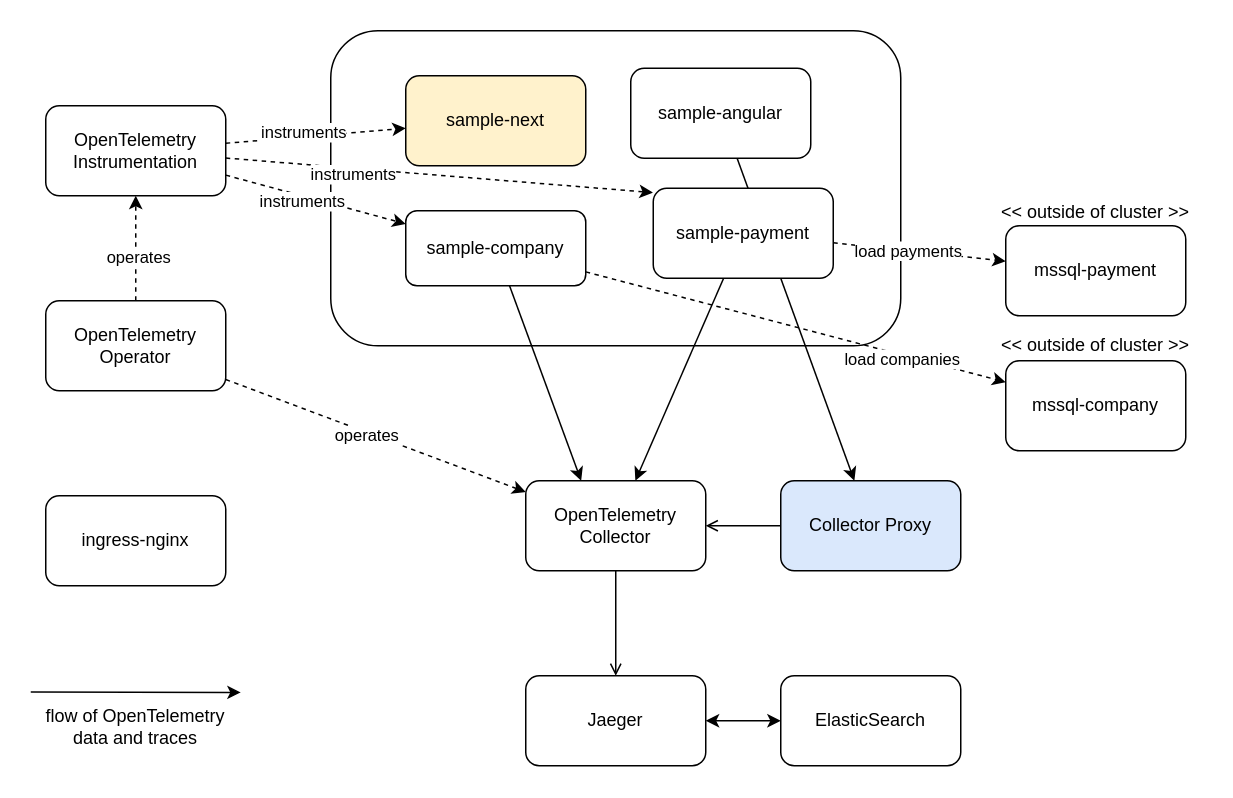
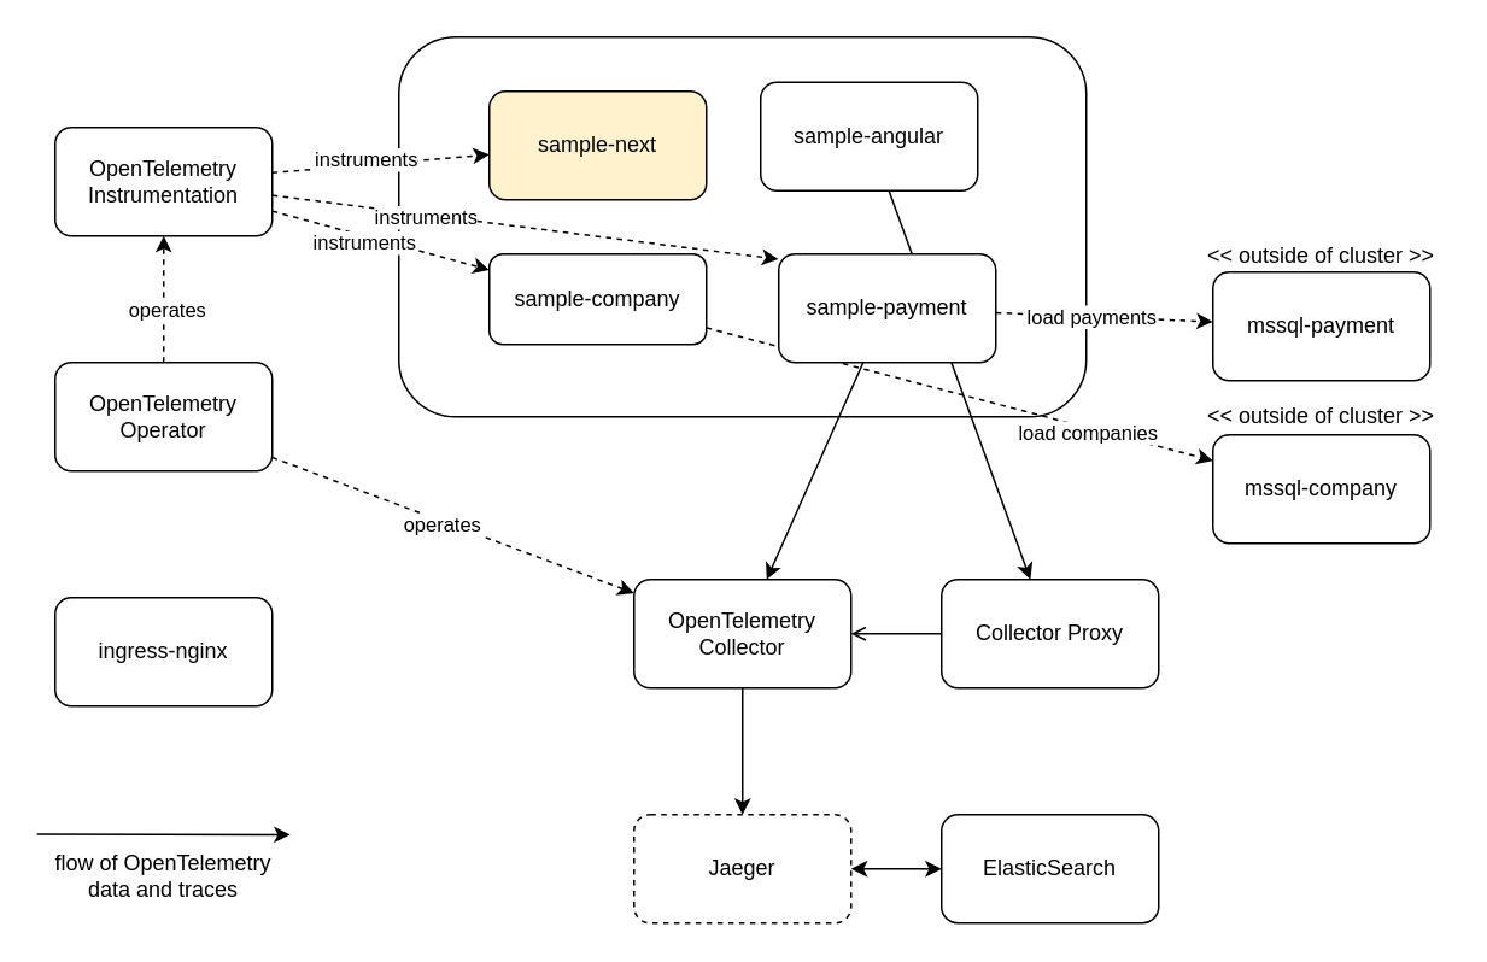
  <mxCell id="0" />
  <mxCell id="1" parent="0" />
- <mxCell id="2" style="edgeStyle=orthogonalEdgeStyle;rounded=0;orthogonalLoop=1;jettySize=auto;html=1;endArrow=open;" parent="1" source="3" target="12" edge="1"><mxGeometry relative="1" as="geometry" /></mxCell>
+ <mxCell id="2" style="edgeStyle=orthogonalEdgeStyle;rounded=0;orthogonalLoop=1;jettySize=auto;html=1;" parent="1" source="3" target="12" edge="1"><mxGeometry relative="1" as="geometry" /></mxCell>
  <mxCell id="3" value="OpenTelemetry Collector" style="rounded=1;whiteSpace=wrap;html=1;" parent="1" vertex="1"><mxGeometry x="350" y="320" width="120" height="60" as="geometry" /></mxCell>
  <mxCell id="4" style="rounded=0;orthogonalLoop=1;jettySize=auto;html=1;dashed=1;" parent="1" source="8" target="24" edge="1"><mxGeometry relative="1" as="geometry" /></mxCell>
  <mxCell id="5" value="operates" style="edgeLabel;html=1;align=center;verticalAlign=middle;resizable=0;points=[];" parent="4" vertex="1" connectable="0"><mxGeometry x="-0.147" y="-1" relative="1" as="geometry"><mxPoint as="offset" /></mxGeometry></mxCell>
  <mxCell id="6" style="rounded=0;orthogonalLoop=1;jettySize=auto;html=1;dashed=1;" parent="1" source="8" target="3" edge="1"><mxGeometry relative="1" as="geometry" /></mxCell>
  <mxCell id="7" value="operates" style="edgeLabel;html=1;align=center;verticalAlign=middle;resizable=0;points=[];" parent="6" vertex="1" connectable="0"><mxGeometry x="-0.053" y="-2" relative="1" as="geometry"><mxPoint as="offset" /></mxGeometry></mxCell>
  <mxCell id="8" value="OpenTelemetry Operator" style="rounded=1;whiteSpace=wrap;html=1;" parent="1" vertex="1"><mxGeometry x="30" y="200" width="120" height="60" as="geometry" /></mxCell>
  <mxCell id="9" style="edgeStyle=orthogonalEdgeStyle;rounded=0;orthogonalLoop=1;jettySize=auto;html=1;endArrow=open;" parent="1" source="10" target="3" edge="1"><mxGeometry relative="1" as="geometry" /></mxCell>
- <mxCell id="10" value="Collector Proxy" style="rounded=1;whiteSpace=wrap;html=1;fillColor=#dae8fc;" parent="1" vertex="1"><mxGeometry x="520" y="320" width="120" height="60" as="geometry" /></mxCell>
+ <mxCell id="10" value="Collector Proxy" style="rounded=1;whiteSpace=wrap;html=1;" parent="1" vertex="1"><mxGeometry x="520" y="320" width="120" height="60" as="geometry" /></mxCell>
  <mxCell id="11" style="edgeStyle=orthogonalEdgeStyle;rounded=0;orthogonalLoop=1;jettySize=auto;html=1;startArrow=classic;startFill=1;" parent="1" source="12" target="13" edge="1"><mxGeometry relative="1" as="geometry" /></mxCell>
- <mxCell id="12" value="Jaeger" style="rounded=1;whiteSpace=wrap;html=1;" parent="1" vertex="1"><mxGeometry x="350" y="450" width="120" height="60" as="geometry" /></mxCell>
+ <mxCell id="12" value="Jaeger" style="rounded=1;whiteSpace=wrap;html=1;dashed=1;" parent="1" vertex="1"><mxGeometry x="350" y="450" width="120" height="60" as="geometry" /></mxCell>
  <mxCell id="13" value="ElasticSearch" style="rounded=1;whiteSpace=wrap;html=1;" parent="1" vertex="1"><mxGeometry x="520" y="450" width="120" height="60" as="geometry" /></mxCell>
  <mxCell id="14" value="" style="rounded=1;whiteSpace=wrap;html=1;" parent="1" vertex="1"><mxGeometry x="220" y="20" width="380" height="210" as="geometry" /></mxCell>
  <mxCell id="15" style="rounded=0;orthogonalLoop=1;jettySize=auto;html=1;" parent="1" source="36" target="3" edge="1"><mxGeometry relative="1" as="geometry" /></mxCell>
  <mxCell id="16" style="rounded=0;orthogonalLoop=1;jettySize=auto;html=1;dashed=1;" parent="1" source="36" target="33" edge="1"><mxGeometry relative="1" as="geometry" /></mxCell>
  <mxCell id="17" value="load payments" style="edgeLabel;html=1;align=center;verticalAlign=middle;resizable=0;points=[];" parent="16" vertex="1" connectable="0"><mxGeometry x="-0.209" y="1" relative="1" as="geometry"><mxPoint x="4" y="1" as="offset" /></mxGeometry></mxCell>
  <mxCell id="18" style="rounded=0;orthogonalLoop=1;jettySize=auto;html=1;dashed=1;" parent="1" source="24" target="37" edge="1"><mxGeometry relative="1" as="geometry" /></mxCell>
  <mxCell id="19" value="instruments" style="edgeLabel;html=1;align=center;verticalAlign=middle;resizable=0;points=[];" parent="18" vertex="1" connectable="0"><mxGeometry x="-0.211" relative="1" as="geometry"><mxPoint x="3" y="4" as="offset" /></mxGeometry></mxCell>
  <mxCell id="20" style="rounded=0;orthogonalLoop=1;jettySize=auto;html=1;dashed=1;entryX=-0.002;entryY=0.048;entryDx=0;entryDy=0;entryPerimeter=0;" parent="1" source="24" target="36" edge="1"><mxGeometry relative="1" as="geometry" /></mxCell>
  <mxCell id="21" value="instruments" style="edgeLabel;html=1;align=center;verticalAlign=middle;resizable=0;points=[];" parent="20" vertex="1" connectable="0"><mxGeometry x="-0.755" relative="1" as="geometry"><mxPoint x="50" y="8" as="offset" /></mxGeometry></mxCell>
  <mxCell id="22" style="rounded=0;orthogonalLoop=1;jettySize=auto;html=1;dashed=1;" parent="1" source="24" target="28" edge="1"><mxGeometry relative="1" as="geometry" /></mxCell>
  <mxCell id="23" value="instruments" style="edgeLabel;html=1;align=center;verticalAlign=middle;resizable=0;points=[];" parent="22" vertex="1" connectable="0"><mxGeometry x="-0.143" y="-2" relative="1" as="geometry"><mxPoint y="-5" as="offset" /></mxGeometry></mxCell>
  <mxCell id="24" value="OpenTelemetry Instrumentation" style="rounded=1;whiteSpace=wrap;html=1;" parent="1" vertex="1"><mxGeometry x="30" y="70" width="120" height="60" as="geometry" /></mxCell>
  <mxCell id="25" style="rounded=0;orthogonalLoop=1;jettySize=auto;html=1;dashed=1;" parent="1" source="37" target="31" edge="1"><mxGeometry relative="1" as="geometry" /></mxCell>
  <mxCell id="26" value="load companies" style="edgeLabel;html=1;align=center;verticalAlign=middle;resizable=0;points=[];" parent="25" vertex="1" connectable="0"><mxGeometry x="0.421" relative="1" as="geometry"><mxPoint x="11" y="5" as="offset" /></mxGeometry></mxCell>
- <mxCell id="27" style="rounded=0;orthogonalLoop=1;jettySize=auto;html=1;entryX=0.308;entryY=0;entryDx=0;entryDy=0;entryPerimeter=0;" parent="1" source="37" target="3" edge="1"><mxGeometry relative="1" as="geometry" /></mxCell>
  <mxCell id="28" value="sample-next" style="rounded=1;whiteSpace=wrap;html=1;fillColor=#fff2cc;" parent="1" vertex="1"><mxGeometry x="270" y="50" width="120" height="60" as="geometry" /></mxCell>
  <mxCell id="29" value="" style="endArrow=classic;html=1;rounded=0;" parent="1" edge="1"><mxGeometry width="50" height="50" relative="1" as="geometry"><mxPoint x="20" y="460.88" as="sourcePoint" /><mxPoint x="160" y="461.12" as="targetPoint" /></mxGeometry></mxCell>
  <mxCell id="30" value="flow of OpenTelemetry data and traces" style="text;html=1;align=center;verticalAlign=middle;whiteSpace=wrap;rounded=0;" parent="1" vertex="1"><mxGeometry x="20" y="469.12" width="140" height="30" as="geometry" /></mxCell>
  <mxCell id="31" value="mssql-company" style="rounded=1;whiteSpace=wrap;html=1;" parent="1" vertex="1"><mxGeometry x="670" y="240" width="120" height="60" as="geometry" /></mxCell>
  <mxCell id="32" value="&amp;lt;&amp;lt; outside of cluster &amp;gt;&amp;gt;" style="text;html=1;align=center;verticalAlign=middle;whiteSpace=wrap;rounded=0;" parent="1" vertex="1"><mxGeometry x="660" y="126" width="140" height="30" as="geometry" /></mxCell>
  <mxCell id="33" value="mssql-payment" style="rounded=1;whiteSpace=wrap;html=1;" parent="1" vertex="1"><mxGeometry x="670" y="150" width="120" height="60" as="geometry" /></mxCell>
  <mxCell id="34" style="rounded=0;orthogonalLoop=1;jettySize=auto;html=1;" parent="1" source="35" target="10" edge="1"><mxGeometry relative="1" as="geometry" /></mxCell>
  <mxCell id="35" value="sample-angular" style="rounded=1;whiteSpace=wrap;html=1;" parent="1" vertex="1"><mxGeometry x="420" y="45" width="120" height="60" as="geometry" /></mxCell>
- <mxCell id="36" value="sample-payment" style="rounded=1;whiteSpace=wrap;html=1;" parent="1" vertex="1"><mxGeometry x="435" y="125" width="120" height="60" as="geometry" /></mxCell>
+ <mxCell id="36" value="sample-payment" style="rounded=1;whiteSpace=wrap;html=1;" parent="1" vertex="1"><mxGeometry x="430" y="140" width="120" height="60" as="geometry" /></mxCell>
  <mxCell id="37" value="sample-company" style="rounded=1;whiteSpace=wrap;html=1;" parent="1" vertex="1"><mxGeometry x="270" y="140" width="120" height="50" as="geometry" /></mxCell>
  <mxCell id="38" value="ingress-nginx" style="rounded=1;whiteSpace=wrap;html=1;" parent="1" vertex="1"><mxGeometry x="30" y="330" width="120" height="60" as="geometry" /></mxCell>
  <mxCell id="39" value="&amp;lt;&amp;lt; outside of cluster &amp;gt;&amp;gt;" style="text;html=1;align=center;verticalAlign=middle;whiteSpace=wrap;rounded=0;" vertex="1" parent="1"><mxGeometry x="660" y="215" width="140" height="30" as="geometry" /></mxCell>
